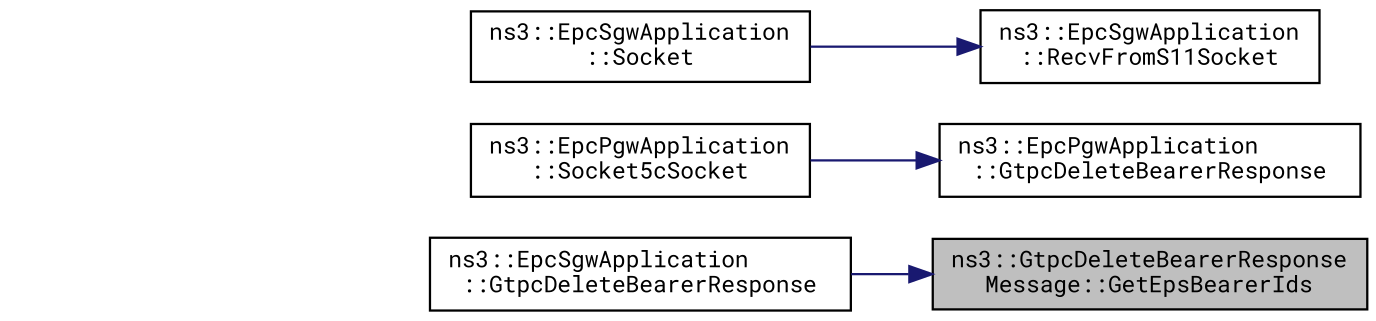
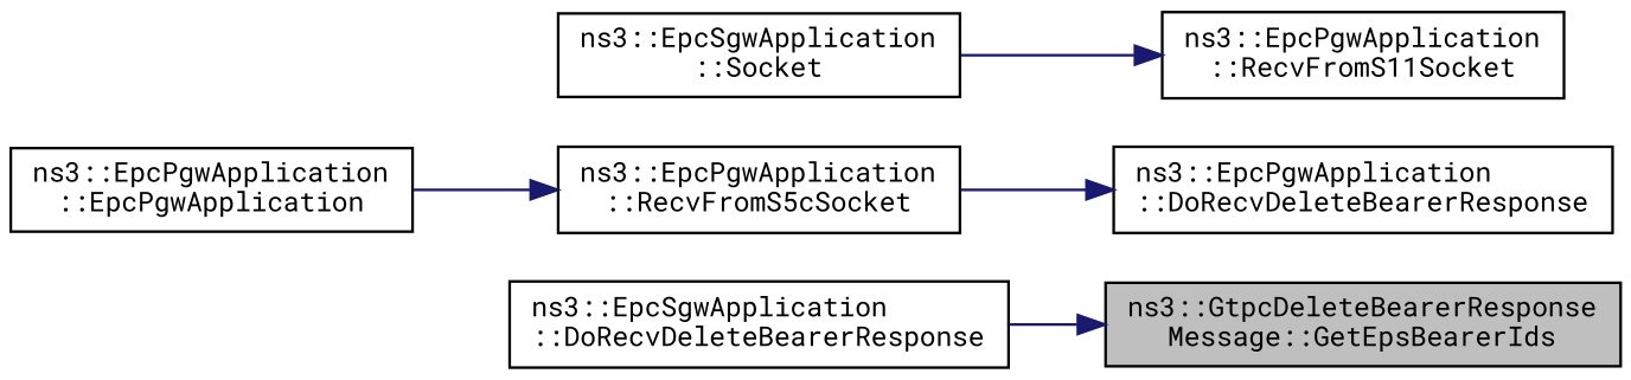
  digraph {
    fontname="Roboto Mono"
    rankdir=RL
    node [color=black fillcolor=white fontname="Roboto Mono" fontsize=10 shape=record style=filled]
    edge [color=midnightblue dir=back fontname="Roboto Mono" fontsize=10 labelfontname=Helvetica labelfontsize=10 style=solid]
    n1 [fillcolor=grey75 fontcolor=black height=0.2 label="ns3::GtpcDeleteBearerResponse\lMessage::GetEpsBearerIds" width=0.4]
-   n2 [height=0.2 label="ns3::EpcSgwApplication\l::GtpcDeleteBearerResponse" width=0.4]
-   n3 [height=0.2 label="ns3::EpcPgwApplication\l::GtpcDeleteBearerResponse" width=0.4]
-   n4 [height=0.2 label="ns3::EpcPgwApplication\l::Socket5cSocket" width=0.4]
-   n6 [height=0.2 label="ns3::EpcSgwApplication\l::RecvFromS11Socket" width=0.4]
+   n2 [height=0.2 label="ns3::EpcSgwApplication\l::DoRecvDeleteBearerResponse" width=0.4]
+   n3 [height=0.2 label="ns3::EpcPgwApplication\l::DoRecvDeleteBearerResponse" width=0.4]
+   n4 [height=0.2 label="ns3::EpcPgwApplication\l::RecvFromS5cSocket" width=0.4]
+   n5 [height=0.2 label="ns3::EpcPgwApplication\l::EpcPgwApplication" width=0.4]
+   n6 [height=0.2 label="ns3::EpcPgwApplication\l::RecvFromS11Socket" width=0.4]
    n7 [height=0.2 label="ns3::EpcSgwApplication\l::Socket" width=0.4]
    n1 -> n2
    n3 -> n4
+   n4 -> n5
    n6 -> n7
  }
